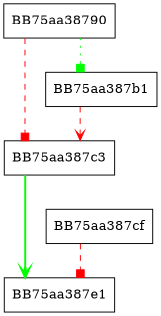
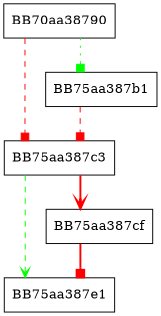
  digraph {
    splines=ortho
    node [shape=box]
    edge [arrowhead=box color=red style=bold]
-   BB75aa38790
+   BB75aa38790 [label=BB70aa38790]
    BB75aa387c3
    BB75aa387b1
    BB75aa387e1
    BB75aa387cf
    BB75aa38790 -> BB75aa387c3 [style=dashed]
    BB75aa38790 -> BB75aa387b1 [color=green style=dotted]
-   BB75aa387c3 -> BB75aa387e1 [arrowhead=vee color=green]
-   BB75aa387b1 -> BB75aa387c3 [arrowhead=vee style=dashed]
-   BB75aa387cf -> BB75aa387e1 [style=dashed]
+   BB75aa387c3 -> BB75aa387e1 [arrowhead=vee color=green style=dashed]
+   BB75aa387c3 -> BB75aa387cf [arrowhead=vee]
+   BB75aa387b1 -> BB75aa387c3 [style=dashed]
+   BB75aa387cf -> BB75aa387e1
  }
